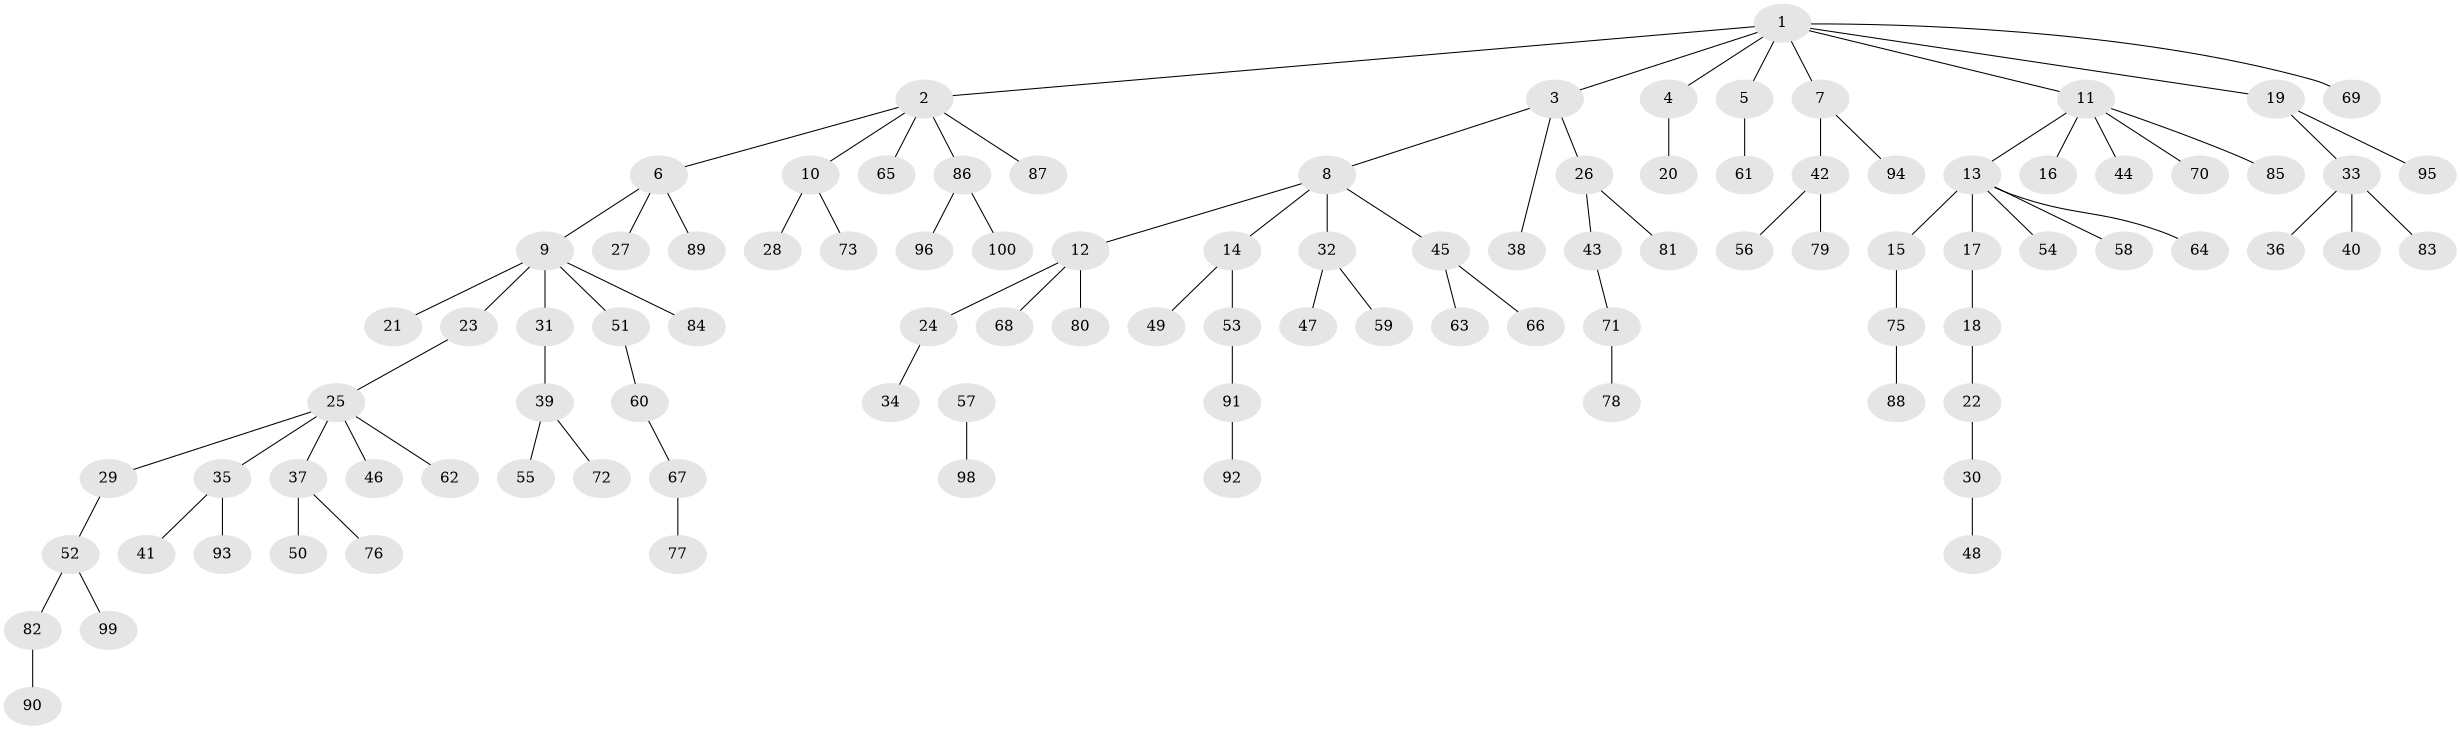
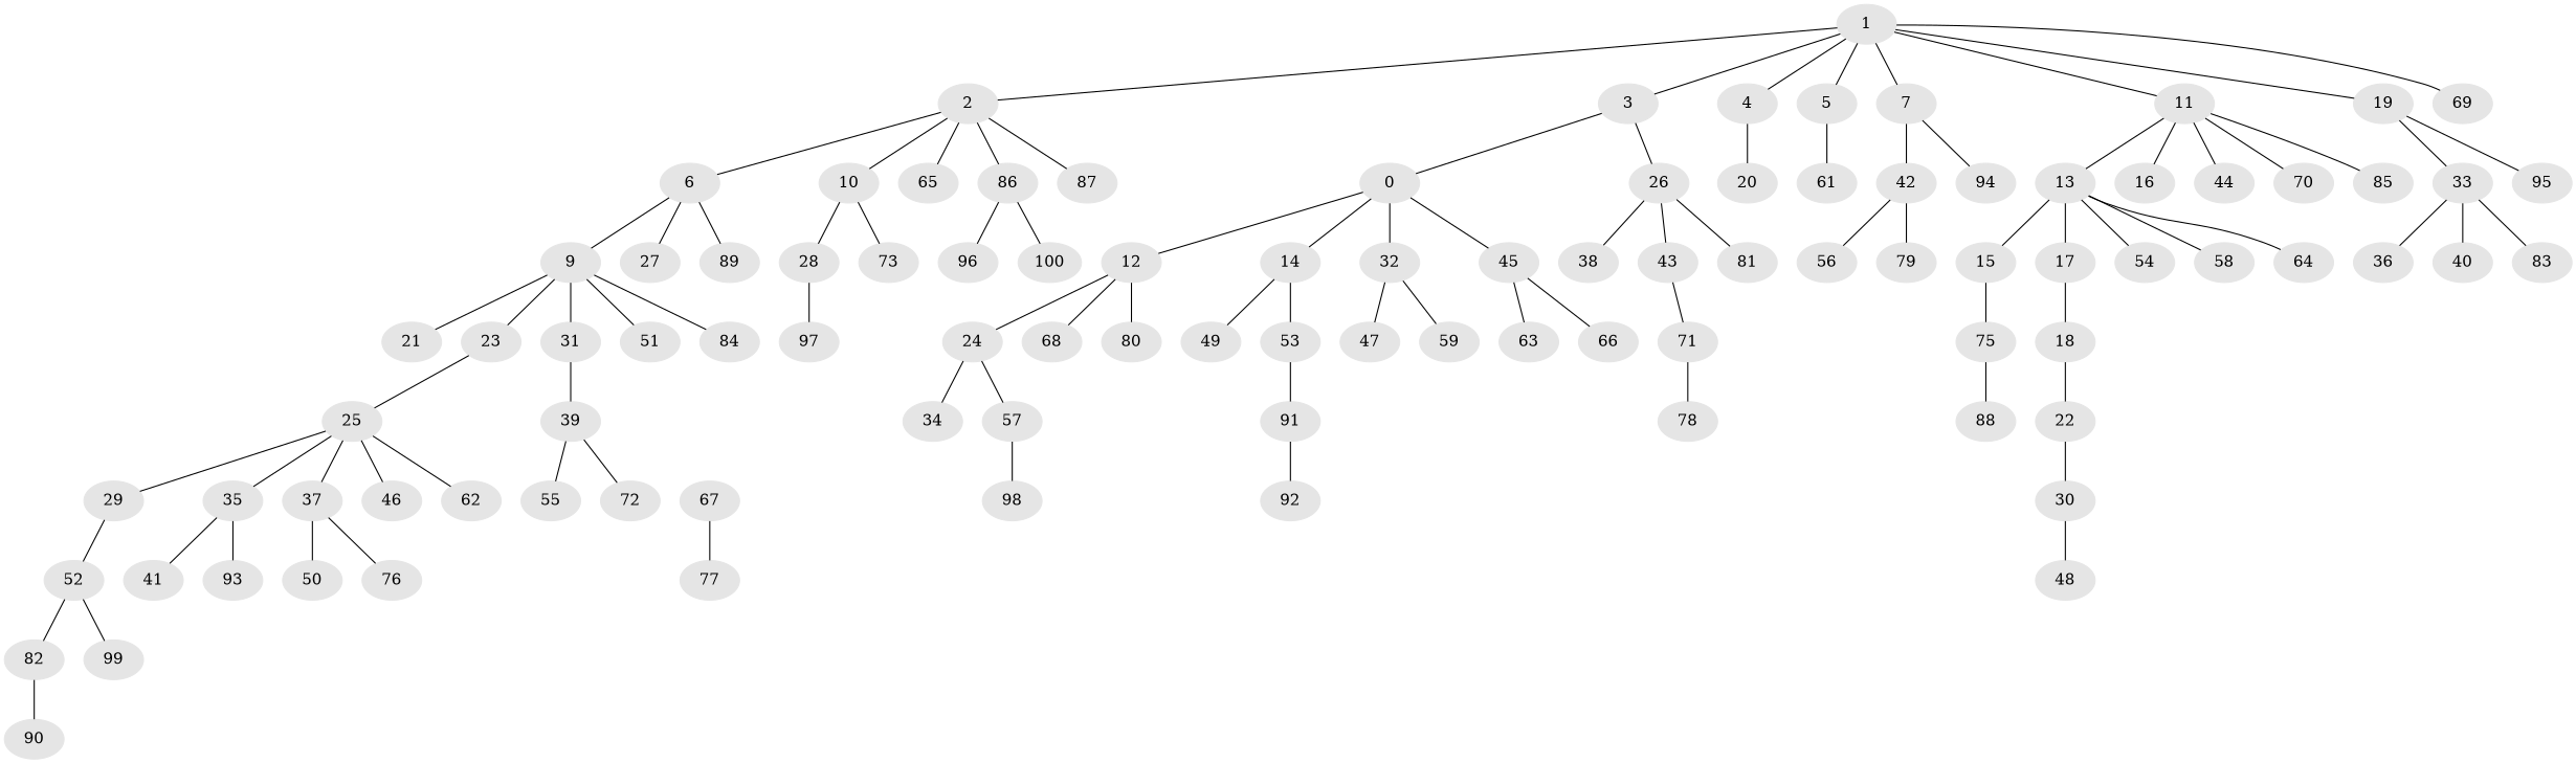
  graph {
    node [color=gray90 style=filled]
    1
    2
    3
    4
    5
    7
    11
    19
    69
    6
    10
    65
    86
    87
-   8
+   8 [label=0]
    26
    38
    20
    61
    42
    94
    13
    16
    44
    70
    85
    33
    95
    9
    27
    89
    28
    73
    96
    100
    12
    14
    32
    45
    43
    81
    21
    23
    31
    51
    84
    56
    79
    24
    68
    80
    49
    53
    47
    59
    63
    66
    25
    39
-   60
+   97
    15
    17
    54
    58
    64
    34
    57
    75
    18
    91
    88
    22
    30
    36
    40
    83
    48
    29
    35
    37
    46
    62
    98
    52
    41
    93
    50
    76
    71
    82
    99
    55
    72
    78
    67
    90
    92
    77
    1 -- 2
    1 -- 3
    1 -- 4
    1 -- 5
    1 -- 7
    1 -- 11
    1 -- 19
    1 -- 69
    2 -- 6
    2 -- 10
    2 -- 65
    2 -- 86
    2 -- 87
    3 -- 8
    3 -- 26
-   3 -- 38
+   26 -- 38
    4 -- 20
    5 -- 61
    7 -- 42
    7 -- 94
    11 -- 13
    11 -- 16
    11 -- 44
    11 -- 70
    11 -- 85
    19 -- 33
    19 -- 95
    6 -- 9
    6 -- 27
    6 -- 89
    10 -- 28
    10 -- 73
    86 -- 96
    86 -- 100
    8 -- 12
    8 -- 14
    8 -- 32
    8 -- 45
    26 -- 43
    26 -- 81
    42 -- 56
    42 -- 79
    13 -- 15
    13 -- 17
    13 -- 54
    13 -- 58
    13 -- 64
    33 -- 36
    33 -- 40
    33 -- 83
    9 -- 21
    9 -- 23
    9 -- 31
    9 -- 51
    9 -- 84
+   28 -- 97
    12 -- 24
    12 -- 68
    12 -- 80
    14 -- 49
    14 -- 53
    32 -- 47
    32 -- 59
    45 -- 63
    45 -- 66
    43 -- 71
    23 -- 25
    31 -- 39
-   51 -- 60
    24 -- 34
+   24 -- 57
    53 -- 91
    25 -- 29
    25 -- 35
    25 -- 37
    25 -- 46
    25 -- 62
    39 -- 55
    39 -- 72
-   60 -- 67
    15 -- 75
    17 -- 18
    57 -- 98
    75 -- 88
    18 -- 22
    91 -- 92
    22 -- 30
    30 -- 48
    29 -- 52
    35 -- 41
    35 -- 93
    37 -- 50
    37 -- 76
    52 -- 82
    52 -- 99
    71 -- 78
    82 -- 90
    67 -- 77
  }
